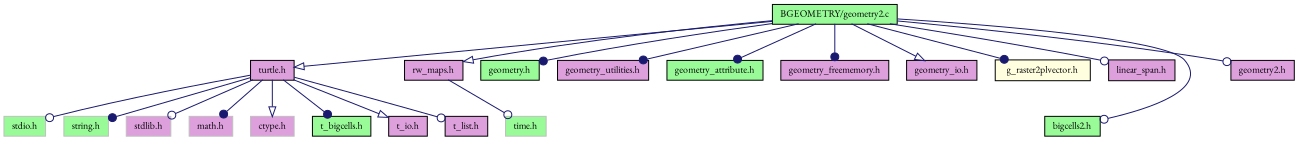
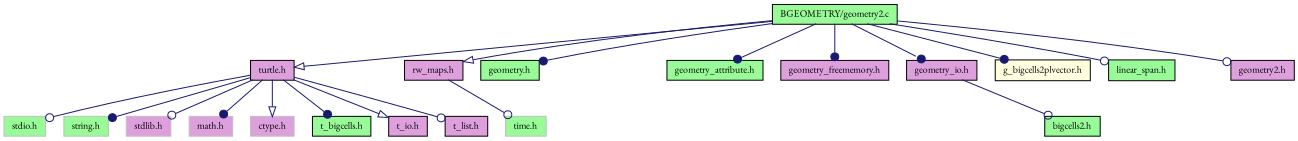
  digraph {
    fontname="EB Garamond"
    node [color=black fillcolor=plum fontname="EB Garamond" fontsize=10 shape=record style=filled]
    edge [arrowhead=dot color=midnightblue fontname="EB Garamond" fontsize=10 labelfontname=FreeSans labelfontsize=10 style=solid]
    n1 [fillcolor=palegreen fontcolor=black height=0.2 label="BGEOMETRY/geometry2.c" width=0.4]
    n2 [height=0.2 label="turtle.h" width=0.4]
    n3 [height=0.2 label="rw_maps.h" width=0.4]
    n4 [fillcolor=palegreen height=0.2 label="geometry.h" width=0.4]
-   n5 [height=0.2 label="geometry_utilities.h" width=0.4]
    n6 [fillcolor=palegreen height=0.2 label="geometry_attribute.h" width=0.4]
    n7 [height=0.2 label="geometry_freememory.h" width=0.4]
    n8 [height=0.2 label="geometry_io.h" width=0.4]
-   n9 [fillcolor=lightyellow height=0.2 label="g_raster2plvector.h" width=0.4]
-   n10 [height=0.2 label="linear_span.h" width=0.4]
+   n9 [fillcolor=lightyellow height=0.2 label="g_bigcells2plvector.h" width=0.4]
+   n10 [fillcolor=palegreen height=0.2 label="linear_span.h" width=0.4]
    n11 [fillcolor=palegreen height=0.2 label="bigcells2.h" width=0.4]
    n12 [height=0.2 label="geometry2.h" width=0.4]
    n13 [color=grey75 fillcolor=palegreen height=0.2 label="stdio.h" width=0.4]
    n14 [color=grey75 fillcolor=palegreen height=0.2 label="string.h" width=0.4]
    n15 [color=grey75 height=0.2 label="stdlib.h" width=0.4]
    n16 [color=grey75 height=0.2 label="math.h" width=0.4]
    n17 [color=grey75 height=0.2 label="ctype.h" width=0.4]
    n18 [fillcolor=palegreen height=0.2 label="t_bigcells.h" width=0.4]
    n19 [height=0.2 label="t_io.h" width=0.4]
    n20 [height=0.2 label="t_list.h" width=0.4]
    n21 [color=grey75 fillcolor=palegreen height=0.2 label="time.h" width=0.4]
    n1 -> n2 [arrowhead=onormal]
    n1 -> n3 [arrowhead=onormal]
    n1 -> n4
-   n1 -> n5
    n1 -> n6
    n1 -> n7
-   n1 -> n8 [arrowhead=onormal]
+   n1 -> n8
    n1 -> n9
    n1 -> n10 [arrowhead=odot]
-   n1 -> n11 [arrowhead=odot]
+   n8 -> n11 [arrowhead=odot]
    n1 -> n12 [arrowhead=odot]
    n2 -> n13 [arrowhead=odot]
    n2 -> n14
    n2 -> n15 [arrowhead=odot]
    n2 -> n16
    n2 -> n17 [arrowhead=onormal]
    n2 -> n18
    n2 -> n19 [arrowhead=onormal]
    n2 -> n20 [arrowhead=odot]
    n3 -> n21 [arrowhead=odot]
  }
